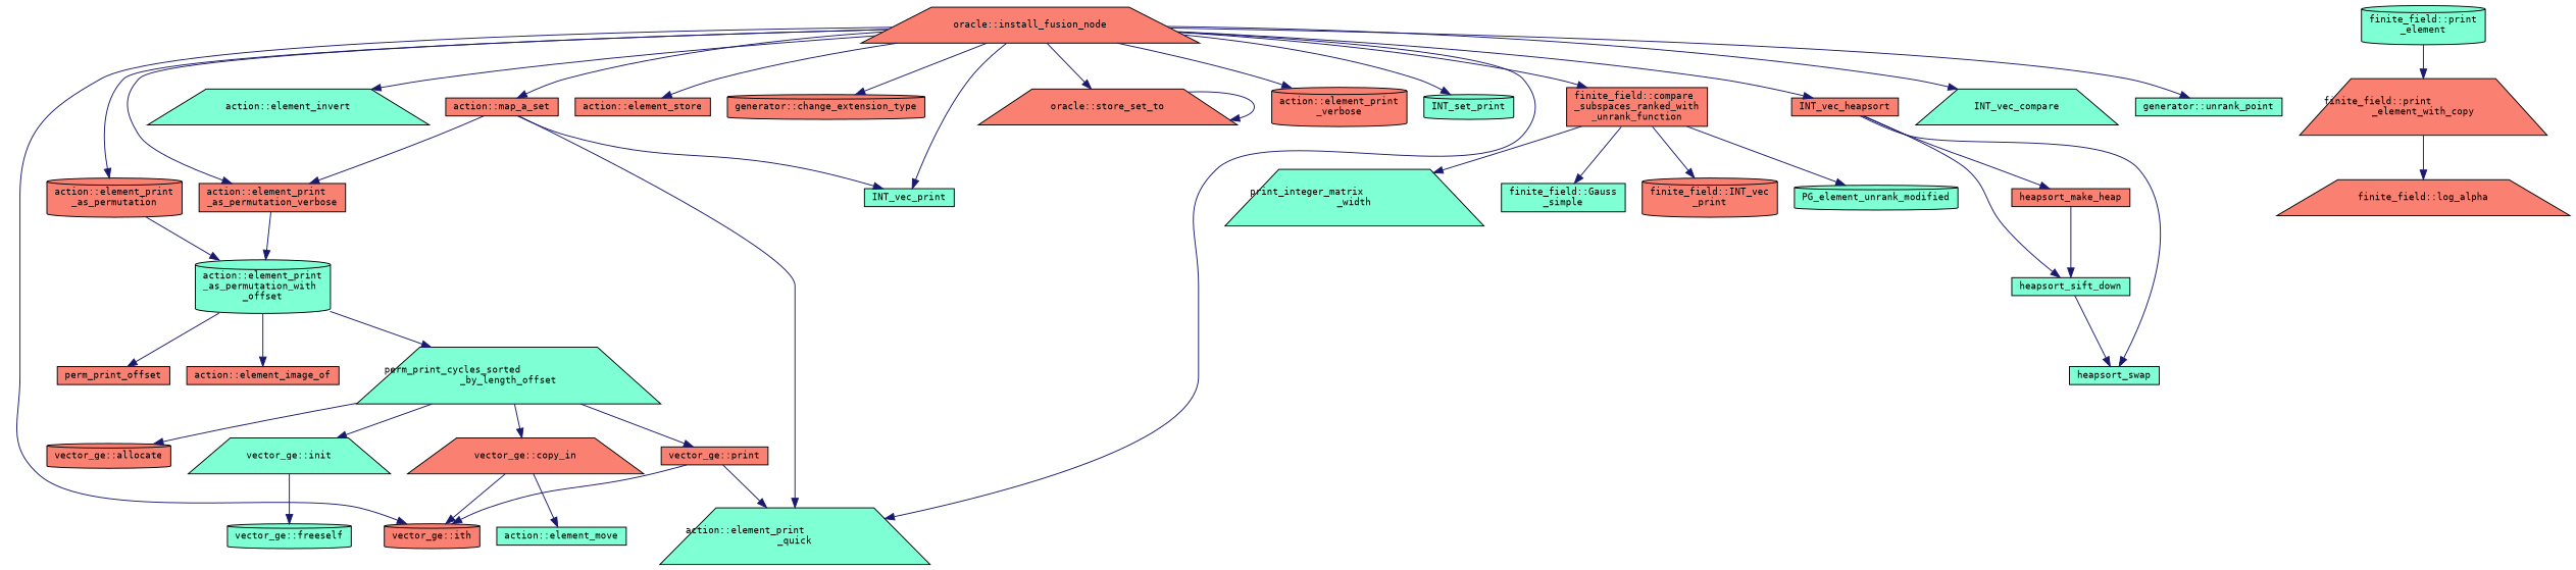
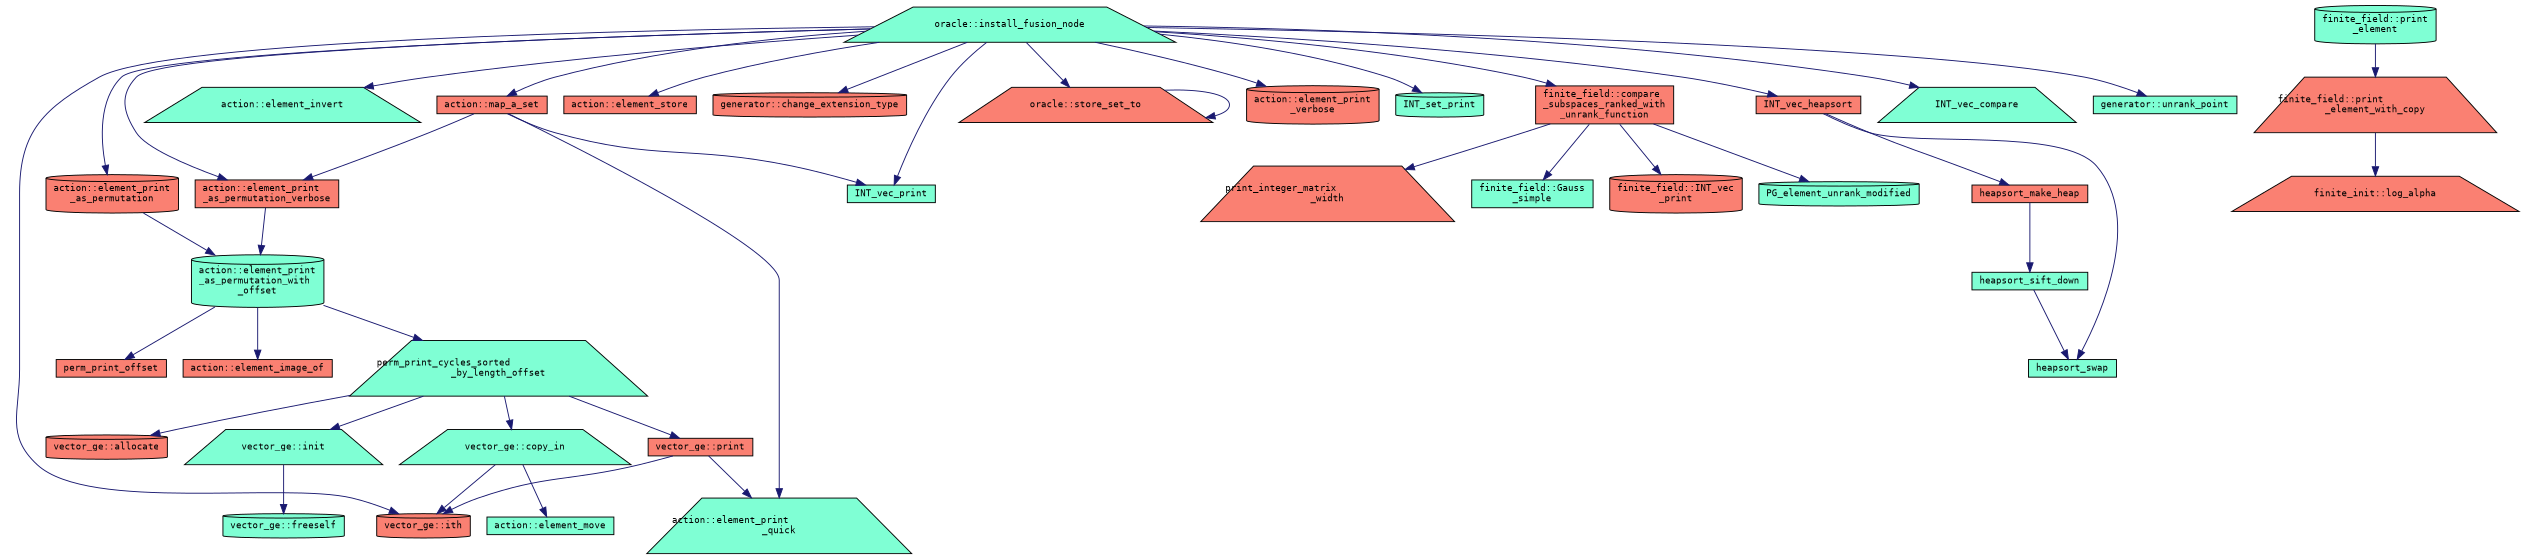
  digraph {
    fontname="DejaVu Sans Mono"
    rankdir=TB
    node [color=black fillcolor=salmon fontname="DejaVu Sans Mono" fontsize=10 shape=box style=filled]
    edge [color=midnightblue fontname="DejaVu Sans Mono" fontsize=10 labelfontname=Helvetica labelfontsize=10 style=solid]
-   n1 [fontcolor=black height=0.2 label="oracle::install_fusion_node" shape=trapezium width=0.4]
+   n1 [fillcolor=aquamarine fontcolor=black height=0.2 label="oracle::install_fusion_node" shape=trapezium width=0.4]
    n2 [fillcolor=aquamarine height=0.2 label="action::element_print\l_quick" shape=trapezium width=0.4]
    n3 [height=0.2 label="vector_ge::ith" shape=cylinder width=0.4]
    n4 [height=0.2 label="action::element_print\l_as_permutation_verbose" width=0.4]
    n5 [fillcolor=aquamarine height=0.2 label="action::element_invert" shape=trapezium width=0.4]
    n6 [height=0.2 label="action::element_print\l_as_permutation" shape=cylinder width=0.4]
    n7 [height=0.2 label="action::element_store" width=0.4]
    n8 [height=0.2 label="generator::change_extension_type" shape=cylinder width=0.4]
    n9 [fillcolor=aquamarine height=0.2 label=INT_vec_print width=0.4]
    n10 [height=0.2 label="oracle::store_set_to" shape=trapezium width=0.4]
    n11 [height=0.2 label="action::element_print\l_verbose" shape=cylinder width=0.4]
    n12 [fillcolor=aquamarine height=0.2 label=INT_set_print shape=cylinder width=0.4]
    n13 [height=0.2 label="action::map_a_set" width=0.4]
    n14 [height=0.2 label="finite_field::compare\l_subspaces_ranked_with\l_unrank_function" width=0.4]
    n15 [height=0.2 label=INT_vec_heapsort width=0.4]
    n16 [fillcolor=aquamarine height=0.2 label=INT_vec_compare shape=trapezium width=0.4]
    n17 [fillcolor=aquamarine height=0.2 label="generator::unrank_point" width=0.4]
    n18 [fillcolor=aquamarine height=0.2 label="action::element_print\l_as_permutation_with\l_offset" shape=cylinder width=0.4]
    n19 [height=0.2 label="finite_field::INT_vec\l_print" shape=cylinder width=0.4]
    n20 [fillcolor=aquamarine height=0.2 label=PG_element_unrank_modified shape=cylinder width=0.4]
-   n21 [fillcolor=aquamarine height=0.2 label="print_integer_matrix\l_width" shape=trapezium width=0.4]
+   n21 [height=0.2 label="print_integer_matrix\l_width" shape=trapezium width=0.4]
    n22 [fillcolor=aquamarine height=0.2 label="finite_field::Gauss\l_simple" width=0.4]
    n23 [height=0.2 label=heapsort_make_heap width=0.4]
    n24 [fillcolor=aquamarine height=0.2 label=heapsort_sift_down width=0.4]
    n25 [fillcolor=aquamarine height=0.2 label=heapsort_swap width=0.4]
    n26 [height=0.2 label="action::element_image_of" width=0.4]
    n27 [height=0.2 label=perm_print_offset width=0.4]
    n28 [fillcolor=aquamarine height=0.2 label="perm_print_cycles_sorted\l_by_length_offset" shape=trapezium width=0.4]
    n29 [fillcolor=aquamarine height=0.2 label="vector_ge::init" shape=trapezium width=0.4]
    n30 [height=0.2 label="vector_ge::allocate" shape=cylinder width=0.4]
-   n31 [height=0.2 label="vector_ge::copy_in" shape=trapezium width=0.4]
+   n31 [fillcolor=aquamarine height=0.2 label="vector_ge::copy_in" shape=trapezium width=0.4]
    n32 [height=0.2 label="vector_ge::print" width=0.4]
    n33 [fillcolor=aquamarine height=0.2 label="vector_ge::freeself" shape=cylinder width=0.4]
    n34 [fillcolor=aquamarine height=0.2 label="action::element_move" width=0.4]
    n35 [fillcolor=aquamarine height=0.2 label="finite_field::print\l_element" shape=cylinder width=0.4]
    n36 [height=0.2 label="finite_field::print\l_element_with_copy" shape=trapezium width=0.4]
-   n37 [height=0.2 label="finite_field::log_alpha" shape=trapezium width=0.4]
-   n1 -> n2
+   n37 [height=0.2 label="finite_init::log_alpha" shape=trapezium width=0.4]
    n1 -> n3
    n1 -> n4
    n1 -> n5
    n1 -> n6
    n1 -> n7
    n1 -> n8
    n1 -> n9
    n1 -> n10
    n1 -> n11
    n1 -> n12
    n1 -> n13
    n1 -> n14
    n1 -> n15
    n1 -> n16
    n1 -> n17
    n4 -> n18
    n6 -> n18
    n10 -> n10
    n13 -> n2
    n13 -> n4
    n13 -> n9
    n14 -> n19
    n14 -> n20
    n14 -> n21
    n14 -> n22
    n15 -> n23
-   n15 -> n24
    n15 -> n25
    n18 -> n26
    n18 -> n27
    n18 -> n28
    n23 -> n24
    n24 -> n25
    n28 -> n29
    n28 -> n30
    n28 -> n31
    n28 -> n32
    n29 -> n33
    n31 -> n3
    n31 -> n34
    n32 -> n2
    n32 -> n3
    n35 -> n36
    n36 -> n37
  }
